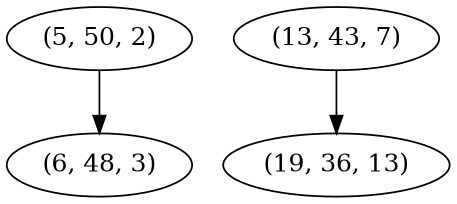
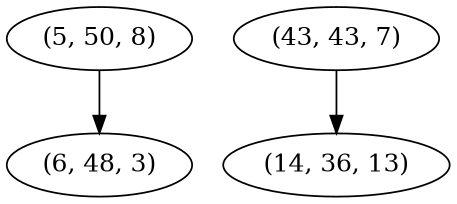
  digraph {
-   "(5, 50, 2)"
+   "(5, 50, 2)" [label="(5, 50, 8)"]
    "(6, 48, 3)"
-   "(13, 43, 7)"
-   "(19, 36, 13)"
+   "(13, 43, 7)" [label="(43, 43, 7)"]
+   "(19, 36, 13)" [label="(14, 36, 13)"]
    "(5, 50, 2)" -> "(6, 48, 3)"
    "(13, 43, 7)" -> "(19, 36, 13)"
  }
